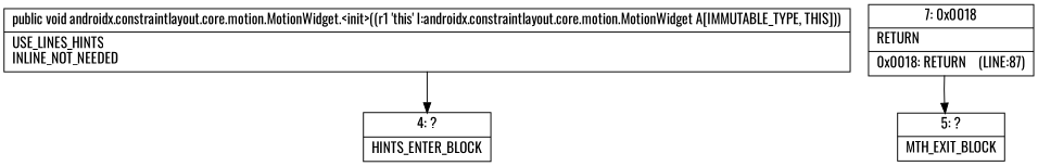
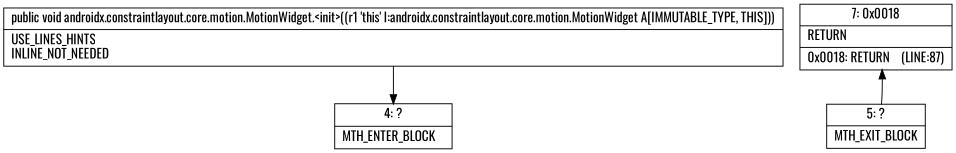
  digraph {
    fontname=Oswald
    node [fontname=Oswald shape=record]
    edge [fontname=Oswald]
-   n1 [label="{4\:\ ?|HINTS_ENTER_BLOCK\l}"]
+   n1 [label="{4\:\ ?|MTH_ENTER_BLOCK\l}"]
    n2 [label="{7\:\ 0x0018|RETURN\l|0x0018: RETURN    (LINE:87)\l}"]
    n3 [label="{5\:\ ?|MTH_EXIT_BLOCK\l}"]
    n4 [label="{public void androidx.constraintlayout.core.motion.MotionWidget.\<init\>((r1 'this' I:androidx.constraintlayout.core.motion.MotionWidget A[IMMUTABLE_TYPE, THIS]))  | USE_LINES_HINTS\lINLINE_NOT_NEEDED\l}"]
-   n2 -> n3
+   n3 -> n2
    n4 -> n1
  }
